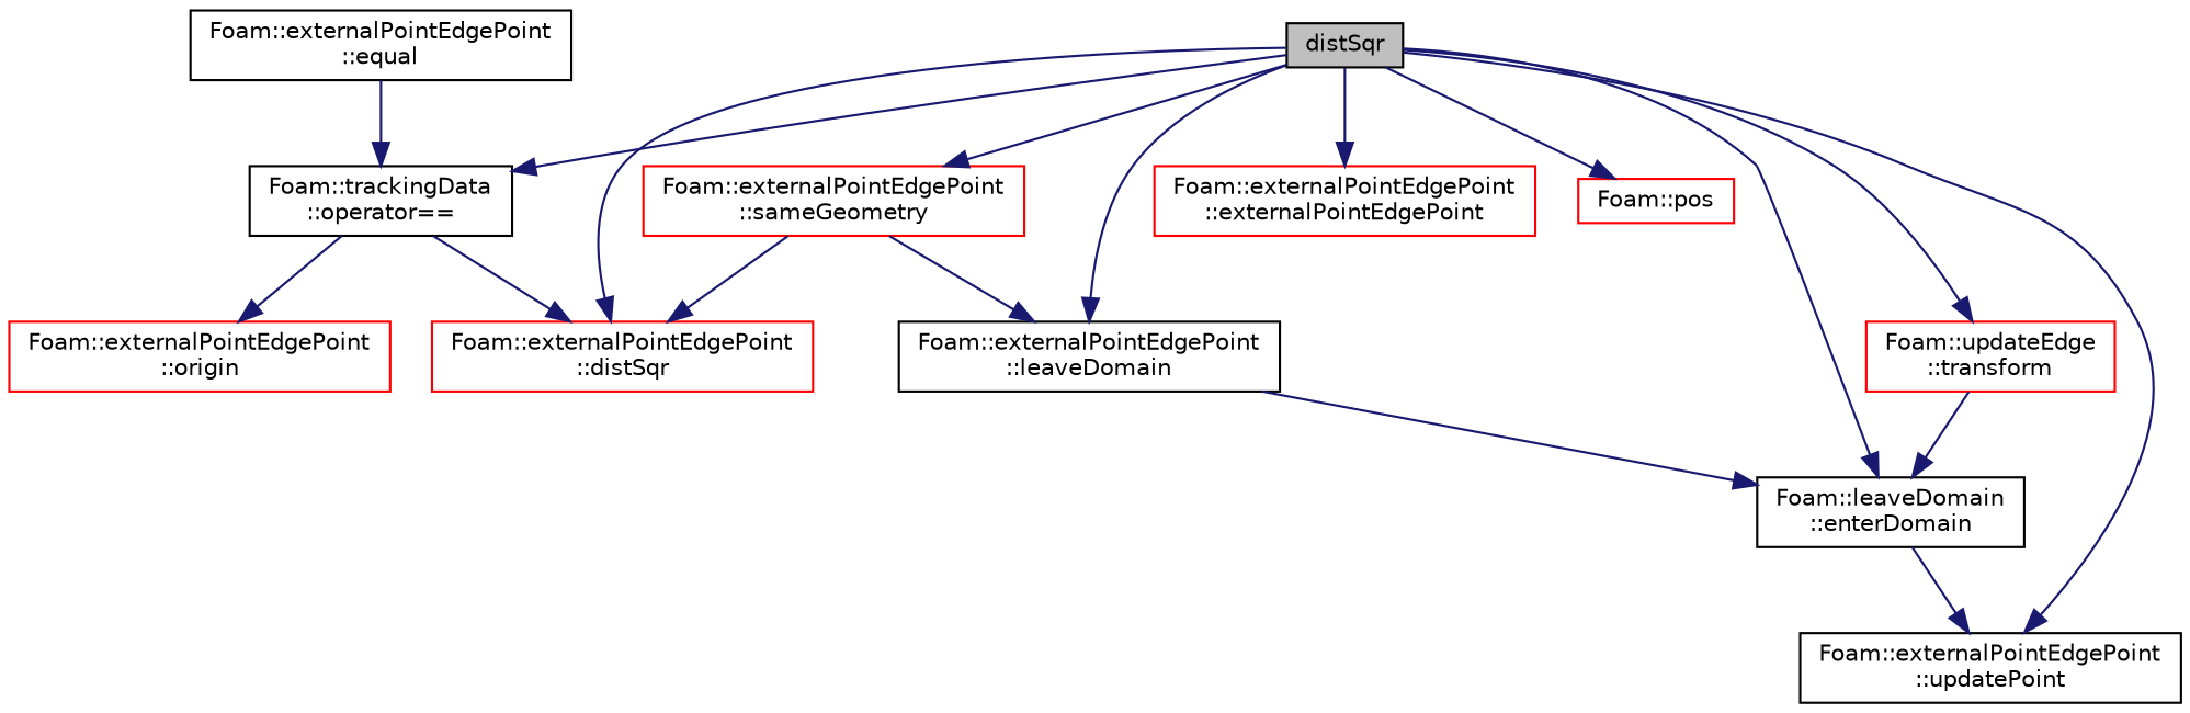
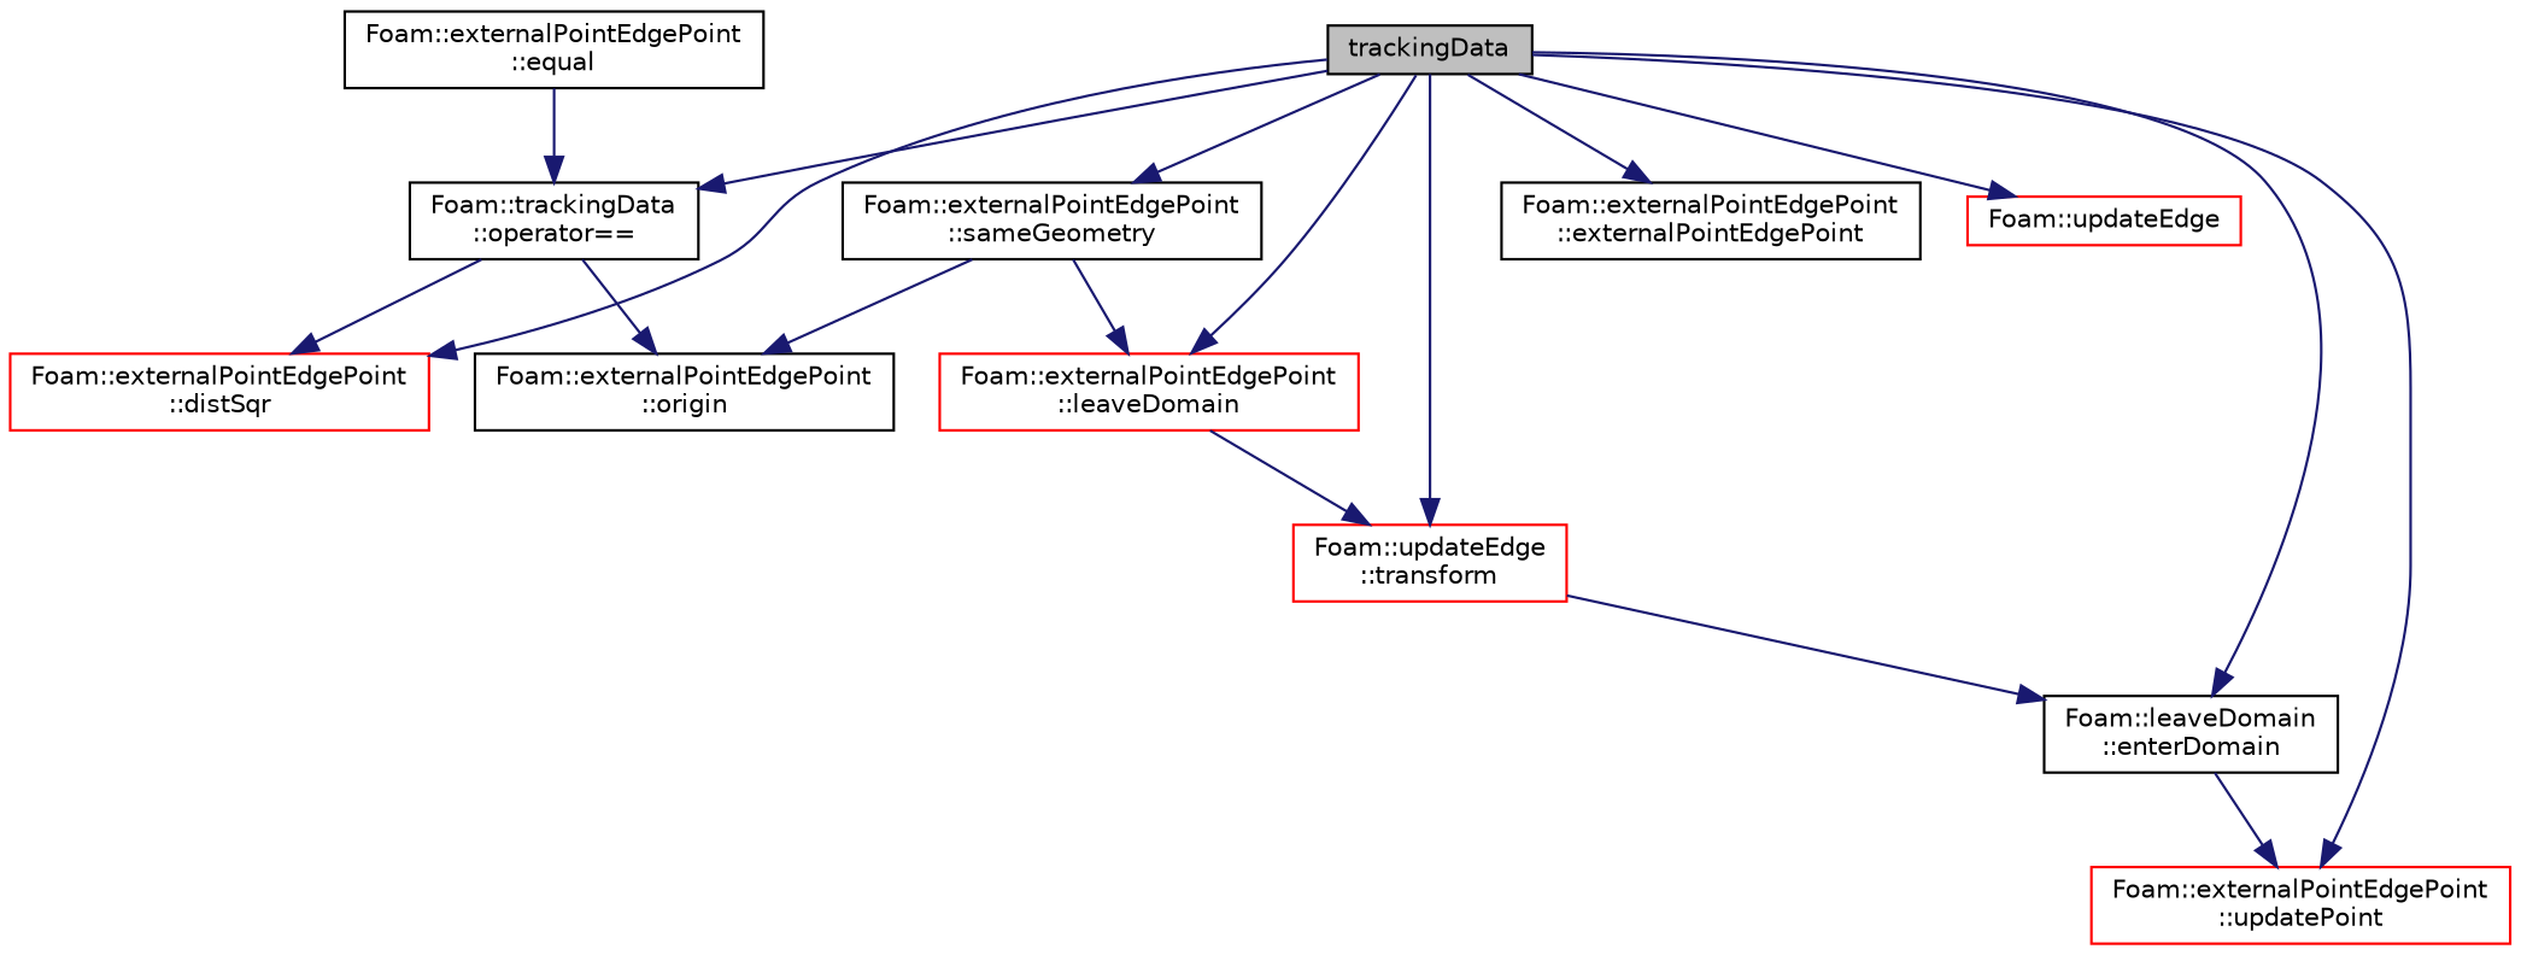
  digraph {
    rankdir=TB
    node [color=black fontname=Helvetica fontsize=10 shape=record]
    edge [color=midnightblue fontname=Helvetica fontsize=10 labelfontname=Helvetica labelfontsize=10 style=solid]
-   n1 [fillcolor=grey75 fontcolor=black height=0.2 label=distSqr style=filled width=0.4]
+   n1 [fillcolor=grey75 fontcolor=black height=0.2 label=trackingData style=filled width=0.4]
    n2 [color=red height=0.2 label="Foam::externalPointEdgePoint\l::distSqr" width=0.4]
    n3 [height=0.2 label="Foam::leaveDomain\l::enterDomain" width=0.4]
-   n4 [height=0.2 label="Foam::externalPointEdgePoint\l::updatePoint" width=0.4]
+   n4 [color=red height=0.2 label="Foam::externalPointEdgePoint\l::updatePoint" width=0.4]
    n5 [height=0.2 label="Foam::trackingData\l::operator==" width=0.4]
-   n6 [color=red height=0.2 label="Foam::externalPointEdgePoint\l::externalPointEdgePoint" width=0.4]
-   n7 [height=0.2 label="Foam::externalPointEdgePoint\l::leaveDomain" width=0.4]
+   n6 [height=0.2 label="Foam::externalPointEdgePoint\l::externalPointEdgePoint" width=0.4]
+   n7 [color=red height=0.2 label="Foam::externalPointEdgePoint\l::leaveDomain" width=0.4]
    n8 [color=red height=0.2 label="Foam::updateEdge\l::transform" width=0.4]
-   n9 [color=red height=0.2 label="Foam::pos" width=0.4]
-   n10 [color=red height=0.2 label="Foam::externalPointEdgePoint\l::sameGeometry" width=0.4]
+   n9 [color=red height=0.2 label="Foam::updateEdge" width=0.4]
+   n10 [height=0.2 label="Foam::externalPointEdgePoint\l::sameGeometry" width=0.4]
    n11 [height=0.2 label="Foam::externalPointEdgePoint\l::equal" width=0.4]
-   n12 [color=red height=0.2 label="Foam::externalPointEdgePoint\l::origin" width=0.4]
+   n12 [height=0.2 label="Foam::externalPointEdgePoint\l::origin" width=0.4]
    n1 -> n2
    n1 -> n3
    n1 -> n4
    n1 -> n5
    n1 -> n6
    n1 -> n7
    n1 -> n8
    n1 -> n9
    n1 -> n10
    n3 -> n4
    n5 -> n2
    n5 -> n12
-   n7 -> n3
+   n7 -> n8
    n8 -> n3
-   n10 -> n2
+   n10 -> n12
    n10 -> n7
    n11 -> n5
  }
